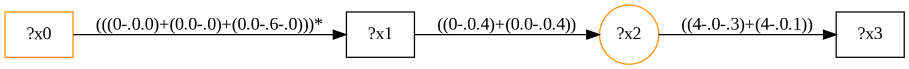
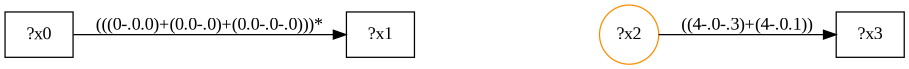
  digraph {
    fontname="Liberation Serif"
    rankdir=LR
    node [color=darkorange fontname="Liberation Serif" shape=box]
    edge [fontname="Liberation Serif"]
-   n1 [label="?x0"]
+   n1 [color=black label="?x0"]
    n2 [color=black label="?x1"]
    n3 [label="?x2" shape=circle]
    n4 [color=black label="?x3"]
-   n1 -> n2 [label="(((0-.0.0)+(0.0-.0)+(0.0-.6-.0)))*"]
-   n2 -> n3 [label="((0-.0.4)+(0.0-.0.4))"]
+   n1 -> n2 [label="(((0-.0.0)+(0.0-.0)+(0.0-.0-.0)))*"]
    n3 -> n4 [label="((4-.0-.3)+(4-.0.1))"]
  }
